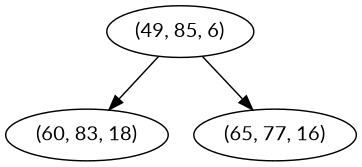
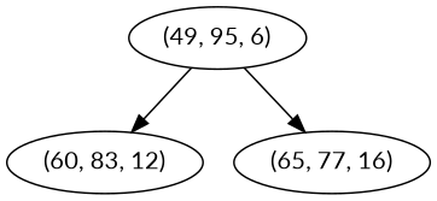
  digraph {
    fontname=Lato
    node [fontname=Lato]
    edge [fontname=Lato]
-   "(49, 95, 6)" [label="(49, 85, 6)"]
-   "(60, 83, 12)" [label="(60, 83, 18)"]
+   "(49, 95, 6)"
+   "(60, 83, 12)"
    "(65, 77, 16)"
    "(49, 95, 6)" -> "(60, 83, 12)"
    "(49, 95, 6)" -> "(65, 77, 16)"
  }
